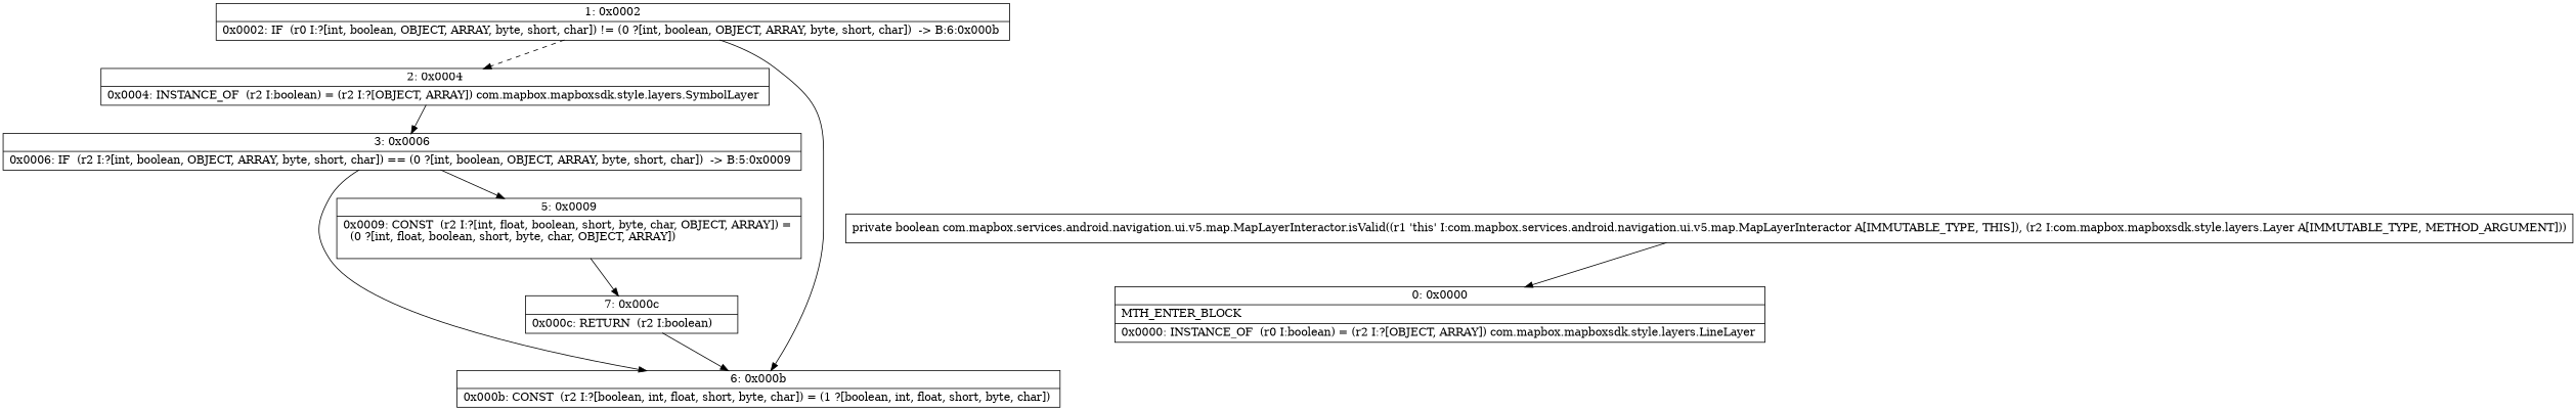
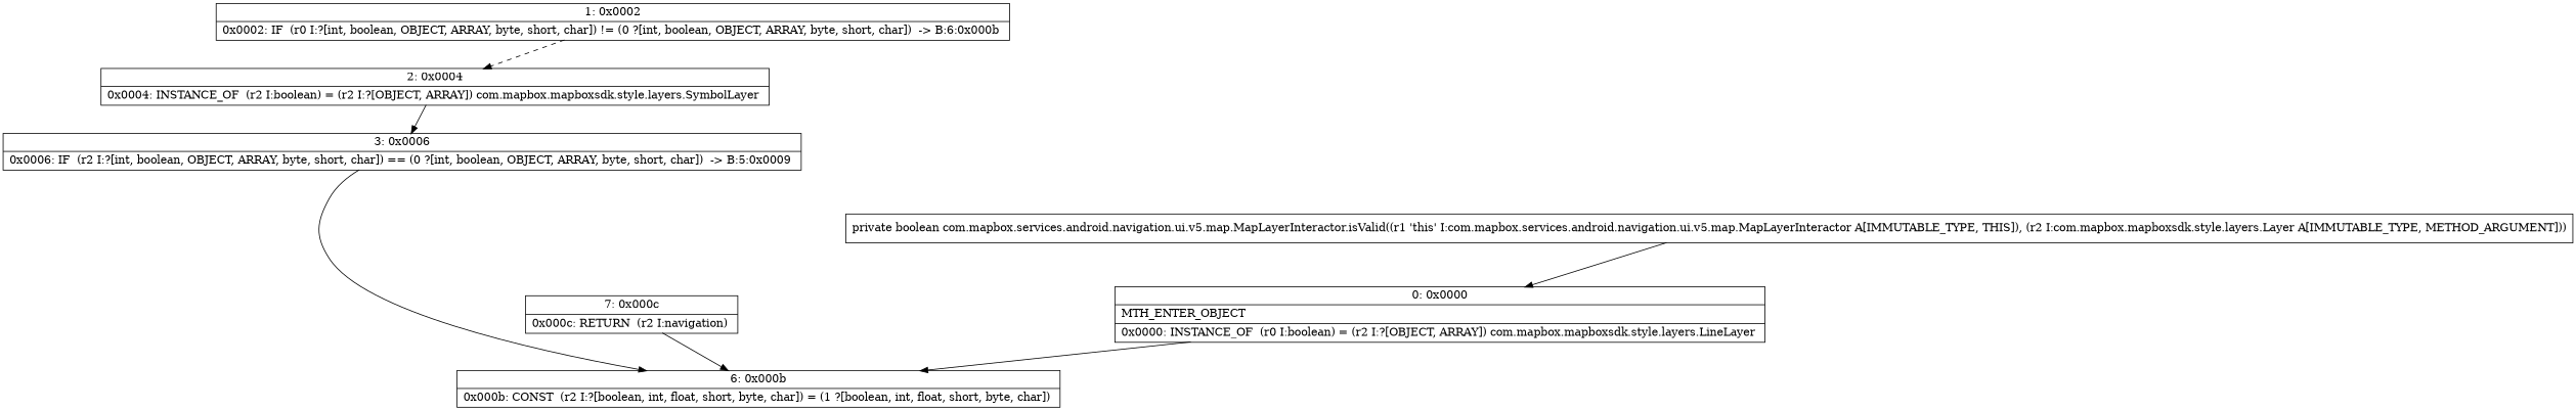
  digraph {
    node [shape=record]
-   n1 [label="{0\:\ 0x0000|MTH_ENTER_BLOCK\l|0x0000: INSTANCE_OF  (r0 I:boolean) = (r2 I:?[OBJECT, ARRAY]) com.mapbox.mapboxsdk.style.layers.LineLayer \l}"]
+   n1 [label="{0\:\ 0x0000|MTH_ENTER_OBJECT\l|0x0000: INSTANCE_OF  (r0 I:boolean) = (r2 I:?[OBJECT, ARRAY]) com.mapbox.mapboxsdk.style.layers.LineLayer \l}"]
    n2 [label="{1\:\ 0x0002|0x0002: IF  (r0 I:?[int, boolean, OBJECT, ARRAY, byte, short, char]) != (0 ?[int, boolean, OBJECT, ARRAY, byte, short, char])  \-\> B:6:0x000b \l}"]
    n3 [label="{2\:\ 0x0004|0x0004: INSTANCE_OF  (r2 I:boolean) = (r2 I:?[OBJECT, ARRAY]) com.mapbox.mapboxsdk.style.layers.SymbolLayer \l}"]
    n4 [label="{6\:\ 0x000b|0x000b: CONST  (r2 I:?[boolean, int, float, short, byte, char]) = (1 ?[boolean, int, float, short, byte, char]) \l}"]
    n5 [label="{3\:\ 0x0006|0x0006: IF  (r2 I:?[int, boolean, OBJECT, ARRAY, byte, short, char]) == (0 ?[int, boolean, OBJECT, ARRAY, byte, short, char])  \-\> B:5:0x0009 \l}"]
-   n6 [label="{5\:\ 0x0009|0x0009: CONST  (r2 I:?[int, float, boolean, short, byte, char, OBJECT, ARRAY]) = \l  (0 ?[int, float, boolean, short, byte, char, OBJECT, ARRAY])\l \l}"]
-   n7 [label="{7\:\ 0x000c|0x000c: RETURN  (r2 I:boolean) \l}"]
+   n7 [label="{7\:\ 0x000c|0x000c: RETURN  (r2 I:navigation) \l}"]
    n8 [label="{private boolean com.mapbox.services.android.navigation.ui.v5.map.MapLayerInteractor.isValid((r1 'this' I:com.mapbox.services.android.navigation.ui.v5.map.MapLayerInteractor A[IMMUTABLE_TYPE, THIS]), (r2 I:com.mapbox.mapboxsdk.style.layers.Layer A[IMMUTABLE_TYPE, METHOD_ARGUMENT])) }"]
    n2 -> n3 [style=dashed]
-   n2 -> n4
+   n1 -> n4
    n3 -> n5
    n5 -> n4 [style=solid]
-   n5 -> n6
-   n6 -> n7
    n7 -> n4
    n8 -> n1
  }
